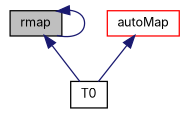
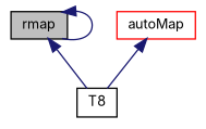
  digraph {
    fontname=Inter
    rankdir=TB
    node [color=black fontname=Inter fontsize=10 shape=record]
    edge [color=midnightblue dir=back fontname=Inter fontsize=10 labelfontname=Helvetica labelfontsize=10 style=solid]
    n1 [fillcolor=grey75 fontcolor=black height=0.2 label=rmap style=filled width=0.4]
-   n2 [height=0.2 label=T0 width=0.4]
+   n2 [height=0.2 label=T8 width=0.4]
    n3 [color=red height=0.2 label=autoMap width=0.4]
    n1 -> n1
    n1 -> n2
    n3 -> n2
  }
